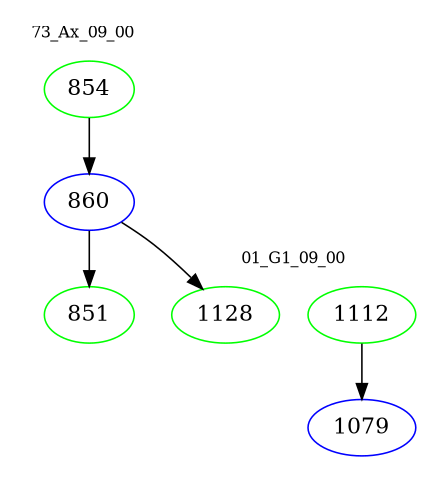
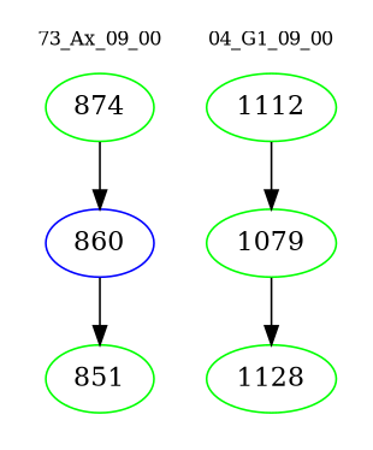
  digraph {
    node [color=green]
    edge [color=black]
-   n1 [label=854]
+   n1 [label=874]
    n2 [color=blue label=860]
    n3 [label=851]
    n4 [label=1112]
-   n5 [color=blue label=1079]
+   n5 [label=1079]
    n6 [label=1128]
    subgraph cluster_1 {
      color=white
      fontsize=10
      label="73_Ax_09_00"
      n1
      n2
      n3
    }
    subgraph cluster_2 {
      color=white
      fontsize=10
-     label="01_G1_09_00"
+     label="04_G1_09_00"
      n4
      n5
      n6
    }
    n1 -> n2
    n2 -> n3
    n4 -> n5
-   n2 -> n6
+   n5 -> n6
  }
